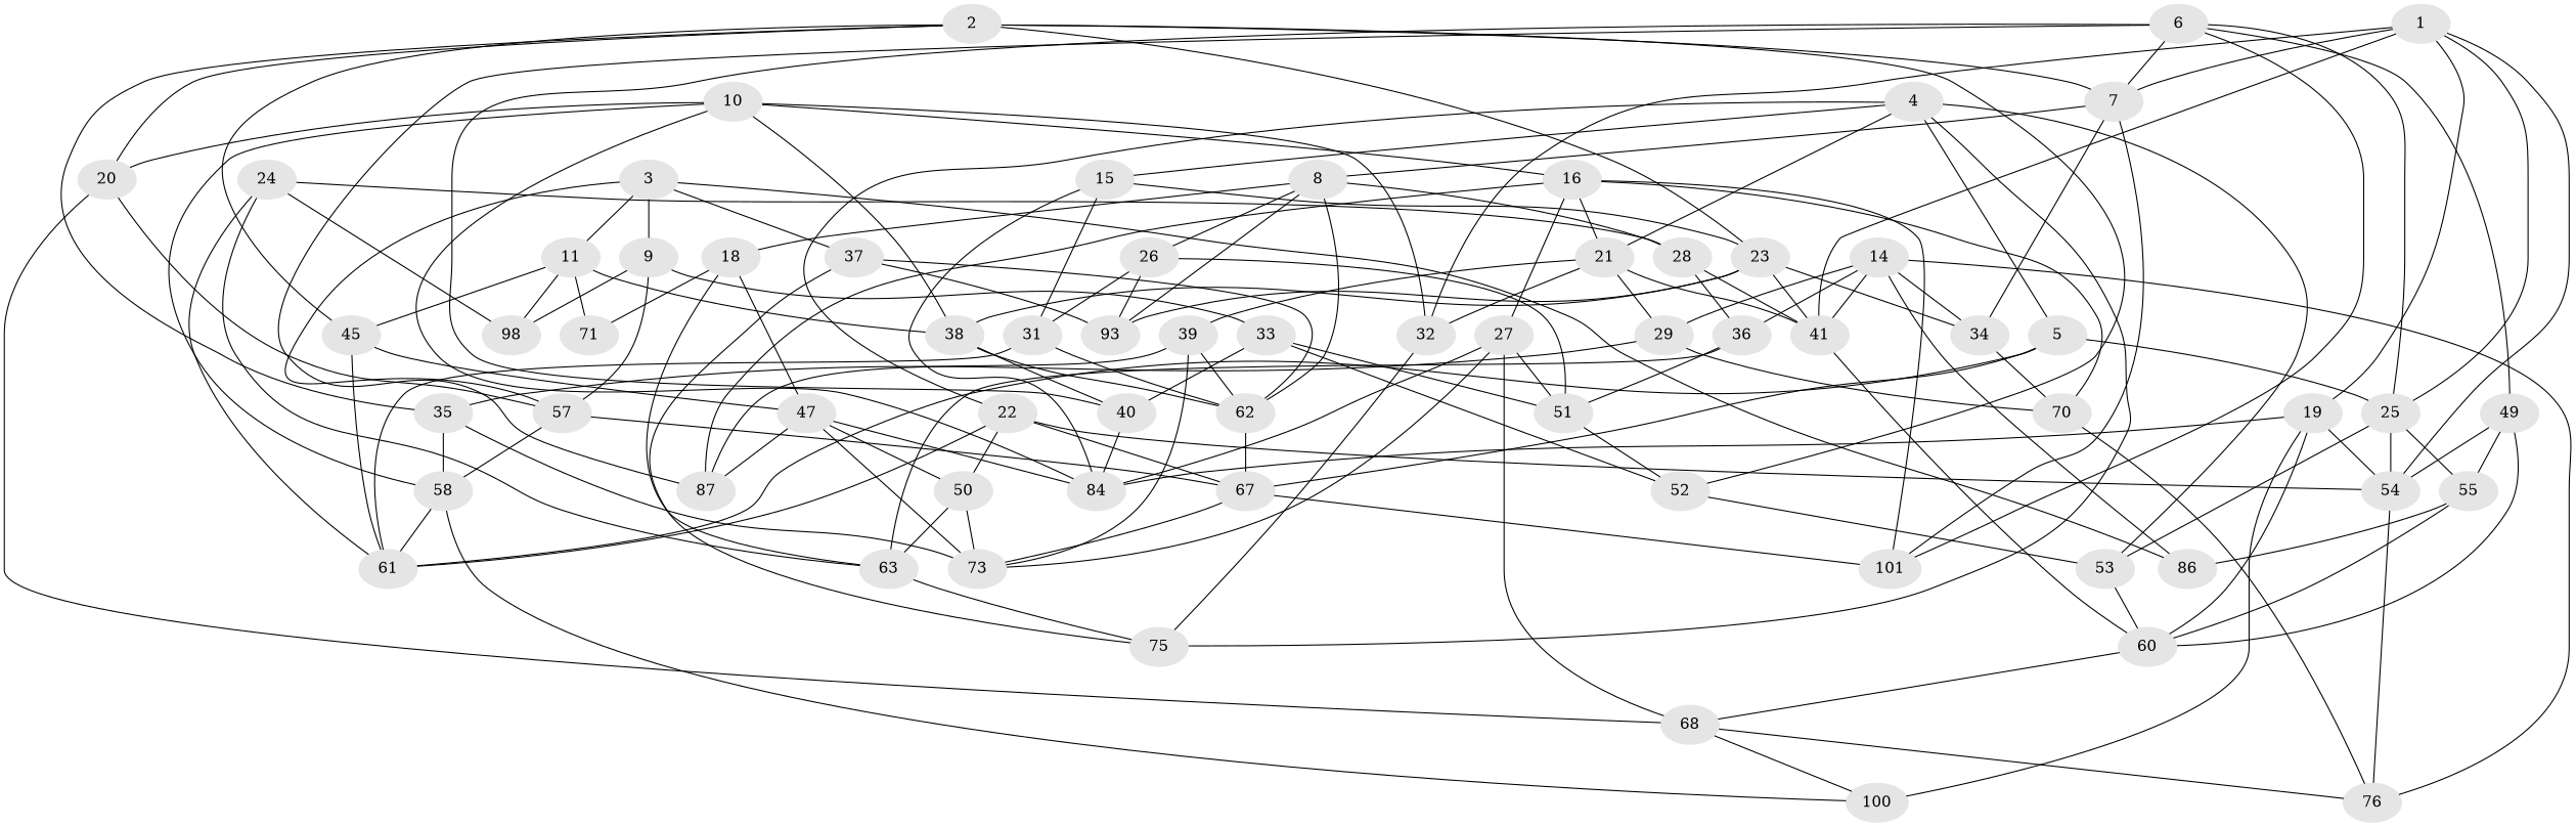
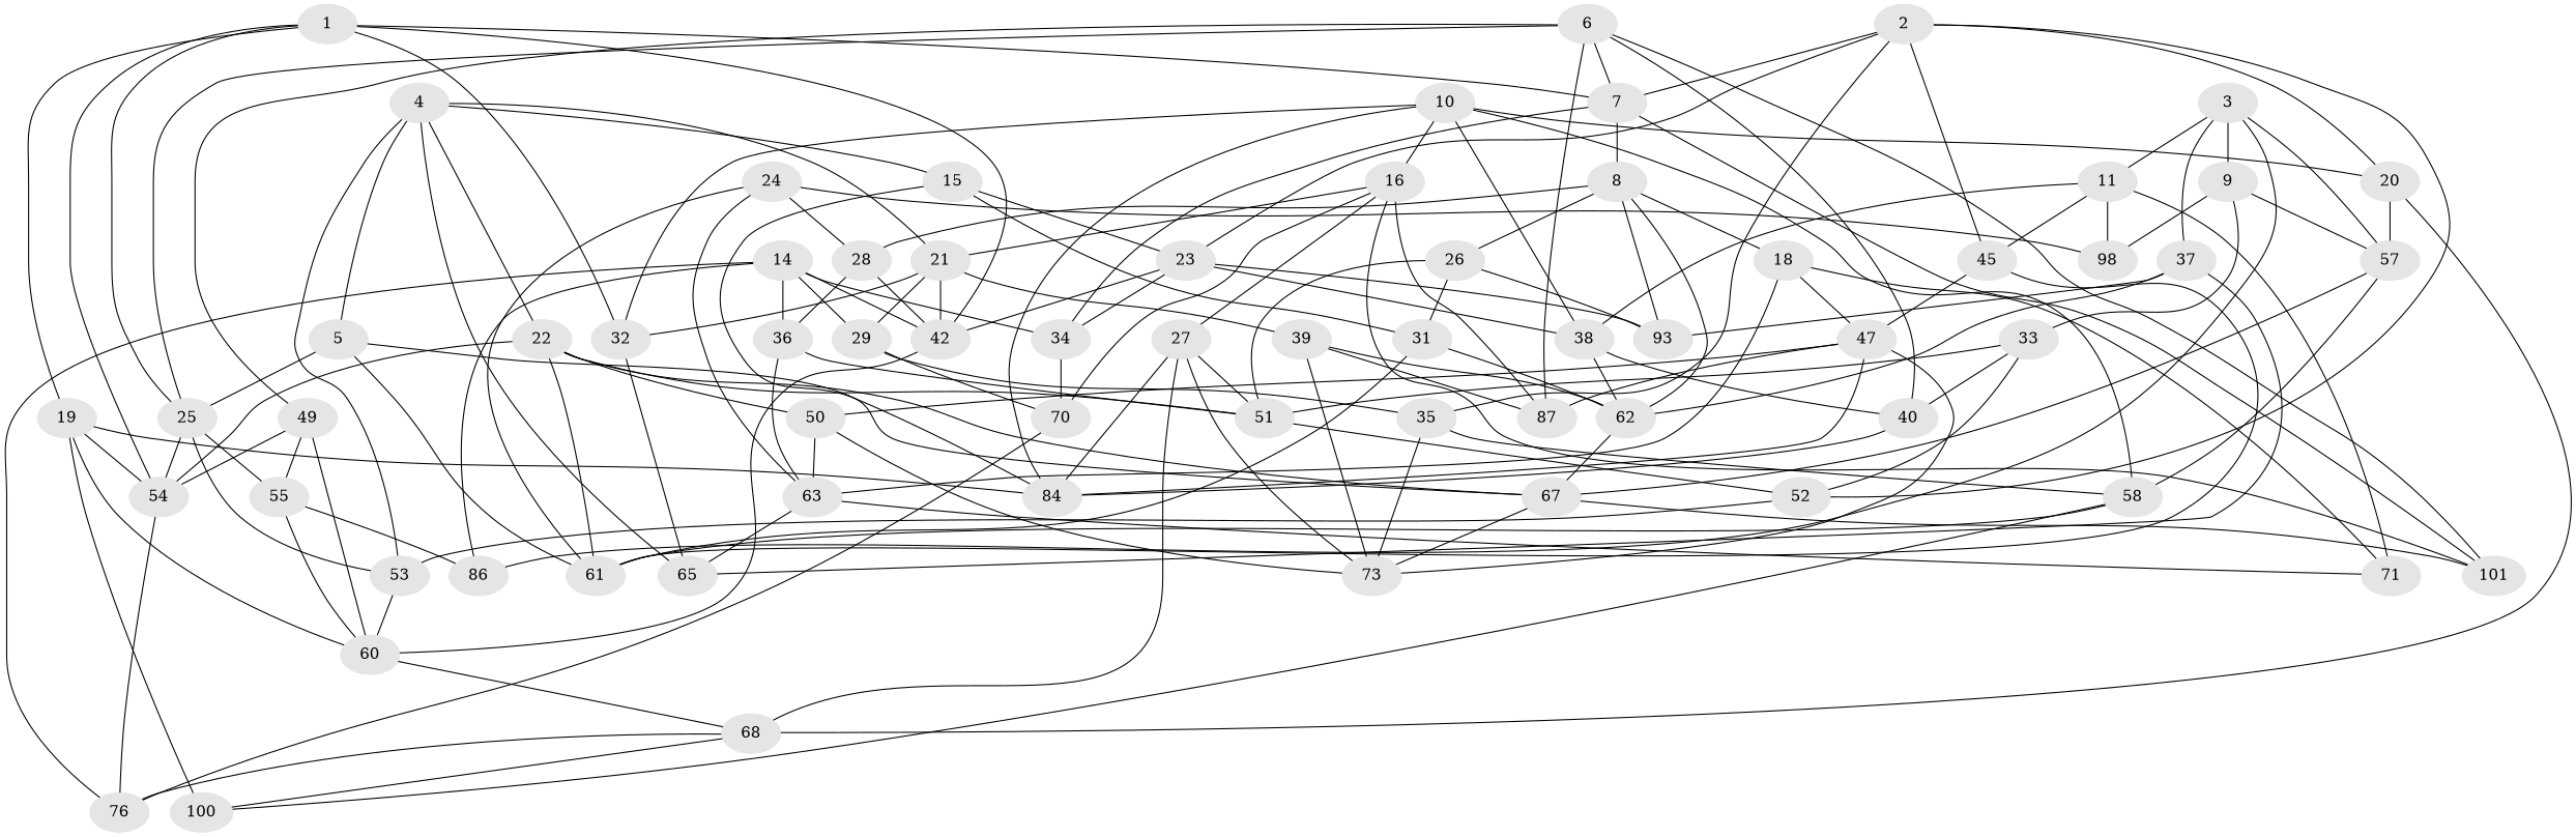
  graph {
    node [color=gray90 style=filled]
    1 [super="+41"]
    7 [super="+13"]
    19 [super="+46"]
    25 [super="+59"]
    32
-   42 [super="+92" label=41]
+   42 [super="+92"]
    54 [super="+65"]
    101
    8 [super="+77"]
    34
    84 [super="+96"]
    60 [super="+64"]
    100
    53
    55 [super="+88"]
-   75
+   75 [label=65]
    76
    2 [super="+17"]
    20
    23 [super="+91"]
    35
    45
    52
    57 [super="+80"]
    68 [super="+94"]
    93
    38 [super="+44"]
    58 [super="+69"]
    73 [super="+83"]
    61 [super="+79"]
    47 [super="+56"]
    3 [super="+90"]
    9 [super="+30"]
    11 [super="+78"]
    37
    86
    33
    98
    71
    62 [super="+89"]
    67 [super="+82"]
    4 [super="+81"]
    5
    15
    21 [super="+95"]
    22 [super="+74"]
    31
    29
    39
    50
    51 [super="+85"]
    6 [super="+48"]
    40 [super="+66"]
    49
    87
    18
    26
    28
    70
    63 [super="+97"]
    36
    10 [super="+12"]
    16 [super="+99"]
    27 [super="+72"]
    14 [super="+43"]
    24
    1 -- 7
    1 -- 19
    1 -- 25
    1 -- 32
    1 -- 42
    1 -- 54
    7 -- 101
    7 -- 8
    7 -- 34
    19 -- 54
    19 -- 84
    19 -- 60
    19 -- 100 [weight=2]
    25 -- 54
    25 -- 53
    25 -- 55
    32 -- 75
    42 -- 60
    54 -- 76
    8 -- 93
    8 -- 62
    8 -- 18
    8 -- 26
    8 -- 28
    34 -- 70
    60 -- 68
    53 -- 60
    55 -- 60
    55 -- 86 [weight=2]
    2 -- 7
    2 -- 20
    2 -- 23
    2 -- 35
    2 -- 45
    2 -- 52
    20 -- 57
    20 -- 68
    23 -- 42
    23 -- 34
    23 -- 93
    23 -- 38
    35 -- 58
    35 -- 73
    45 -- 61
    45 -- 47
    52 -- 53
    57 -- 58 [weight=2]
    57 -- 67
    68 -- 100
    68 -- 76
    38 -- 62
    38 -- 40 [weight=2]
    58 -- 100
    58 -- 61
    47 -- 84
    47 -- 73
    47 -- 50
    47 -- 87
    3 -- 57
    3 -- 9 [weight=2]
    3 -- 11
    3 -- 37
    3 -- 86
    9 -- 57
    9 -- 33
    9 -- 98
    11 -- 45
    11 -- 38
    11 -- 98 [weight=2]
    11 -- 71
    37 -- 75
    37 -- 93
    37 -- 62
    33 -- 52
    33 -- 51
    33 -- 40
    62 -- 67
    67 -- 101
    67 -- 73
    4 -- 53
    4 -- 75
    4 -- 5
    4 -- 15
    4 -- 21
    4 -- 22
    5 -- 25
    5 -- 61
    5 -- 67
    15 -- 84
    15 -- 23
    15 -- 31
    21 -- 32
    21 -- 42
    21 -- 29
    21 -- 39
    22 -- 54
    22 -- 61
    22 -- 67
    22 -- 50
+   22 -- 51
    31 -- 61
    31 -- 62
    29 -- 35
    29 -- 70
    39 -- 73
    39 -- 62
    39 -- 87
    50 -- 73
    50 -- 63
    51 -- 52
    6 -- 7
    6 -- 25
    6 -- 101
    6 -- 40
    6 -- 49
    6 -- 87
    40 -- 84
    49 -- 54
    49 -- 60
    49 -- 55
    18 -- 47
    18 -- 71
    18 -- 63
    26 -- 93
    26 -- 31
    26 -- 51
    28 -- 42
    28 -- 36
    70 -- 76
    63 -- 75
+   63 -- 71
    36 -- 51
    36 -- 63
    10 -- 32
    10 -- 84
    10 -- 20
    10 -- 38
    10 -- 58
    10 -- 16
    16 -- 101
    16 -- 21
    16 -- 87
    16 -- 70
    16 -- 27
    27 -- 84
    27 -- 68 [weight=2]
    27 -- 73
    27 -- 51
    14 -- 42
    14 -- 34
    14 -- 76
    14 -- 86
    14 -- 29
    14 -- 36
    24 -- 61
    24 -- 98
    24 -- 28
    24 -- 63
  }
